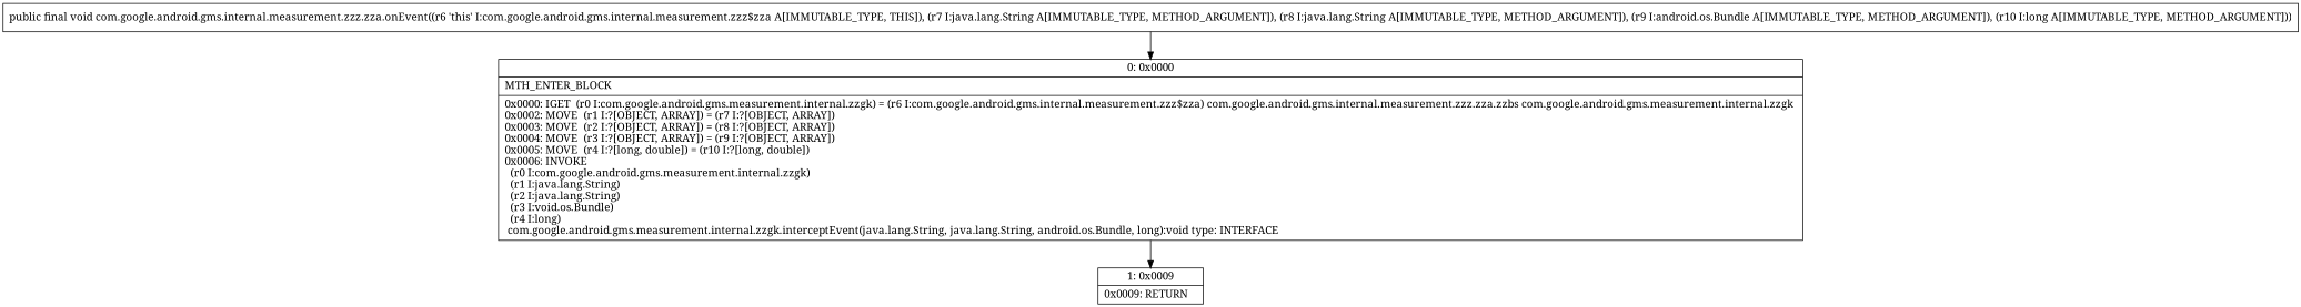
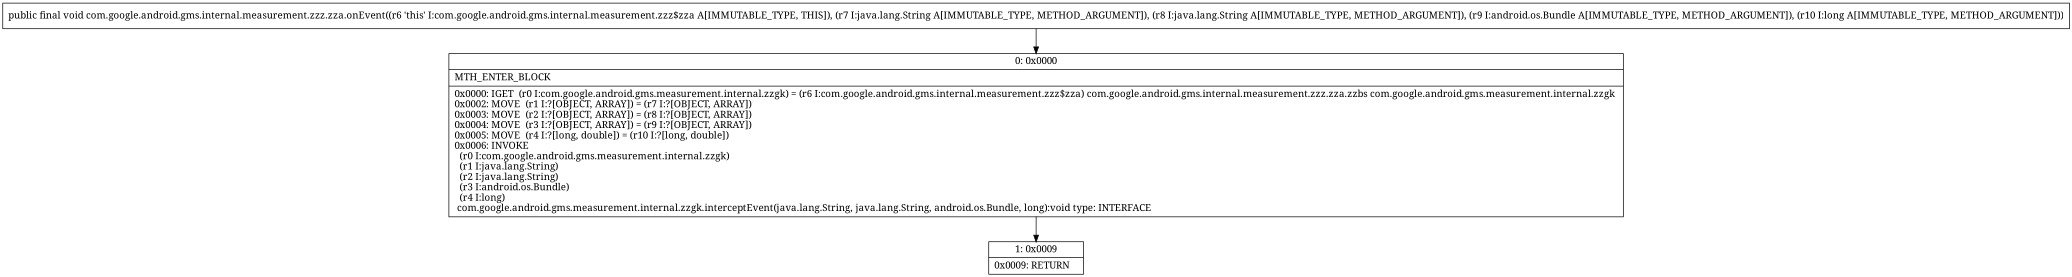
  digraph {
    fontname="Noto Serif"
    node [shape=record fontname="Noto Serif"]
    edge [fontname="Noto Serif"]
-   n1 [label="{0\:\ 0x0000|MTH_ENTER_BLOCK\l|0x0000: IGET  (r0 I:com.google.android.gms.measurement.internal.zzgk) = (r6 I:com.google.android.gms.internal.measurement.zzz$zza) com.google.android.gms.internal.measurement.zzz.zza.zzbs com.google.android.gms.measurement.internal.zzgk \l0x0002: MOVE  (r1 I:?[OBJECT, ARRAY]) = (r7 I:?[OBJECT, ARRAY]) \l0x0003: MOVE  (r2 I:?[OBJECT, ARRAY]) = (r8 I:?[OBJECT, ARRAY]) \l0x0004: MOVE  (r3 I:?[OBJECT, ARRAY]) = (r9 I:?[OBJECT, ARRAY]) \l0x0005: MOVE  (r4 I:?[long, double]) = (r10 I:?[long, double]) \l0x0006: INVOKE  \l  (r0 I:com.google.android.gms.measurement.internal.zzgk)\l  (r1 I:java.lang.String)\l  (r2 I:java.lang.String)\l  (r3 I:void.os.Bundle)\l  (r4 I:long)\l com.google.android.gms.measurement.internal.zzgk.interceptEvent(java.lang.String, java.lang.String, android.os.Bundle, long):void type: INTERFACE \l}"]
+   n1 [label="{0\:\ 0x0000|MTH_ENTER_BLOCK\l|0x0000: IGET  (r0 I:com.google.android.gms.measurement.internal.zzgk) = (r6 I:com.google.android.gms.internal.measurement.zzz$zza) com.google.android.gms.internal.measurement.zzz.zza.zzbs com.google.android.gms.measurement.internal.zzgk \l0x0002: MOVE  (r1 I:?[OBJECT, ARRAY]) = (r7 I:?[OBJECT, ARRAY]) \l0x0003: MOVE  (r2 I:?[OBJECT, ARRAY]) = (r8 I:?[OBJECT, ARRAY]) \l0x0004: MOVE  (r3 I:?[OBJECT, ARRAY]) = (r9 I:?[OBJECT, ARRAY]) \l0x0005: MOVE  (r4 I:?[long, double]) = (r10 I:?[long, double]) \l0x0006: INVOKE  \l  (r0 I:com.google.android.gms.measurement.internal.zzgk)\l  (r1 I:java.lang.String)\l  (r2 I:java.lang.String)\l  (r3 I:android.os.Bundle)\l  (r4 I:long)\l com.google.android.gms.measurement.internal.zzgk.interceptEvent(java.lang.String, java.lang.String, android.os.Bundle, long):void type: INTERFACE \l}"]
    n2 [label="{1\:\ 0x0009|0x0009: RETURN   \l}"]
    n3 [label="{public final void com.google.android.gms.internal.measurement.zzz.zza.onEvent((r6 'this' I:com.google.android.gms.internal.measurement.zzz$zza A[IMMUTABLE_TYPE, THIS]), (r7 I:java.lang.String A[IMMUTABLE_TYPE, METHOD_ARGUMENT]), (r8 I:java.lang.String A[IMMUTABLE_TYPE, METHOD_ARGUMENT]), (r9 I:android.os.Bundle A[IMMUTABLE_TYPE, METHOD_ARGUMENT]), (r10 I:long A[IMMUTABLE_TYPE, METHOD_ARGUMENT])) }"]
    n1 -> n2
    n3 -> n1
  }
